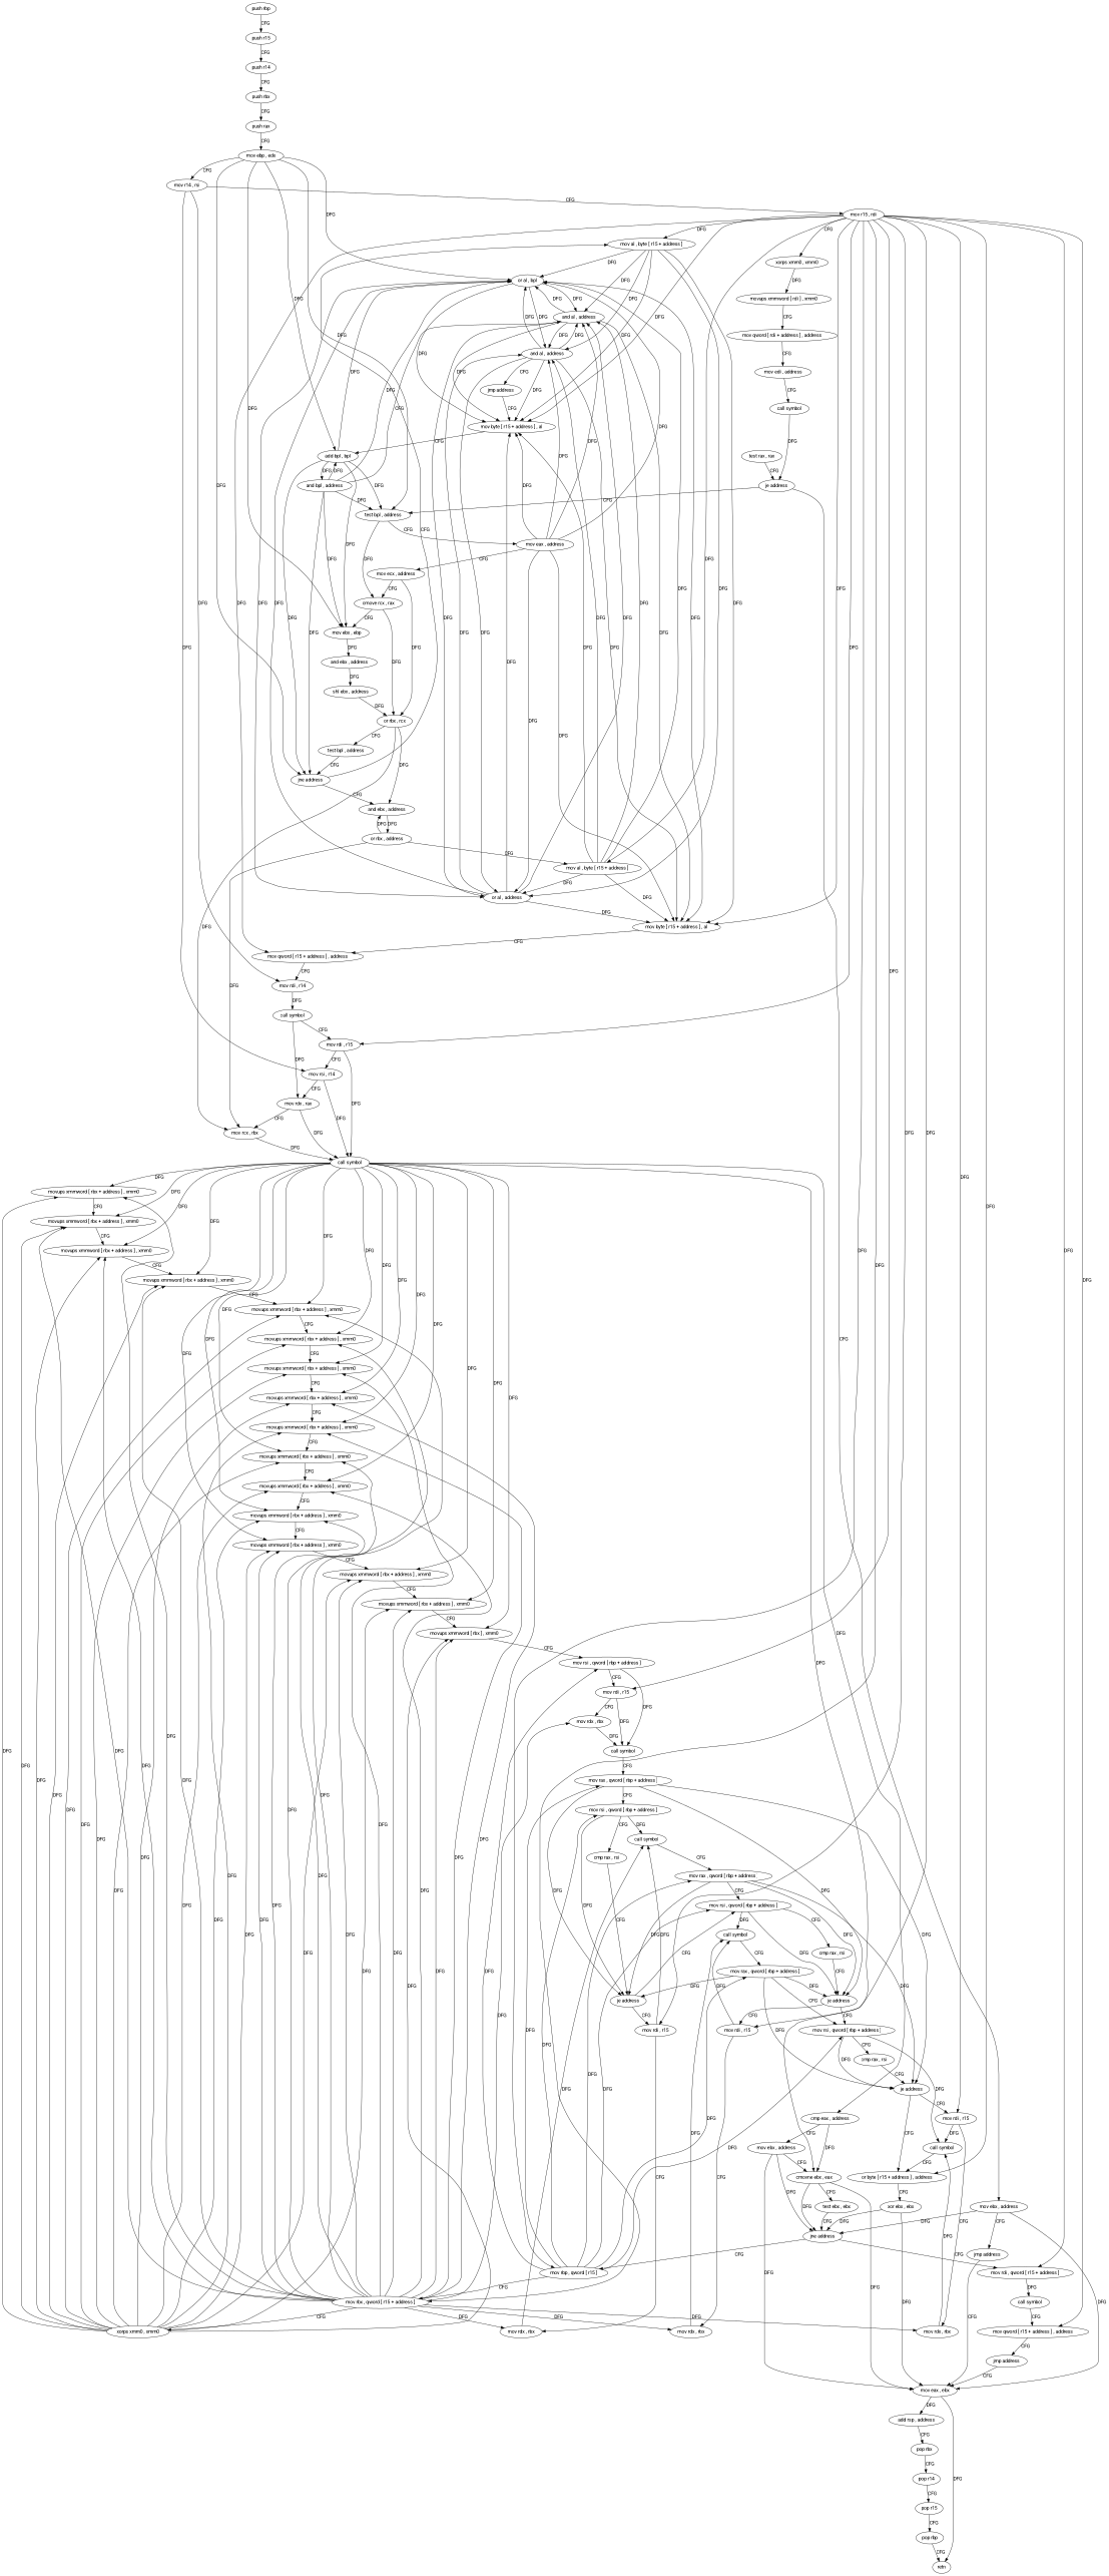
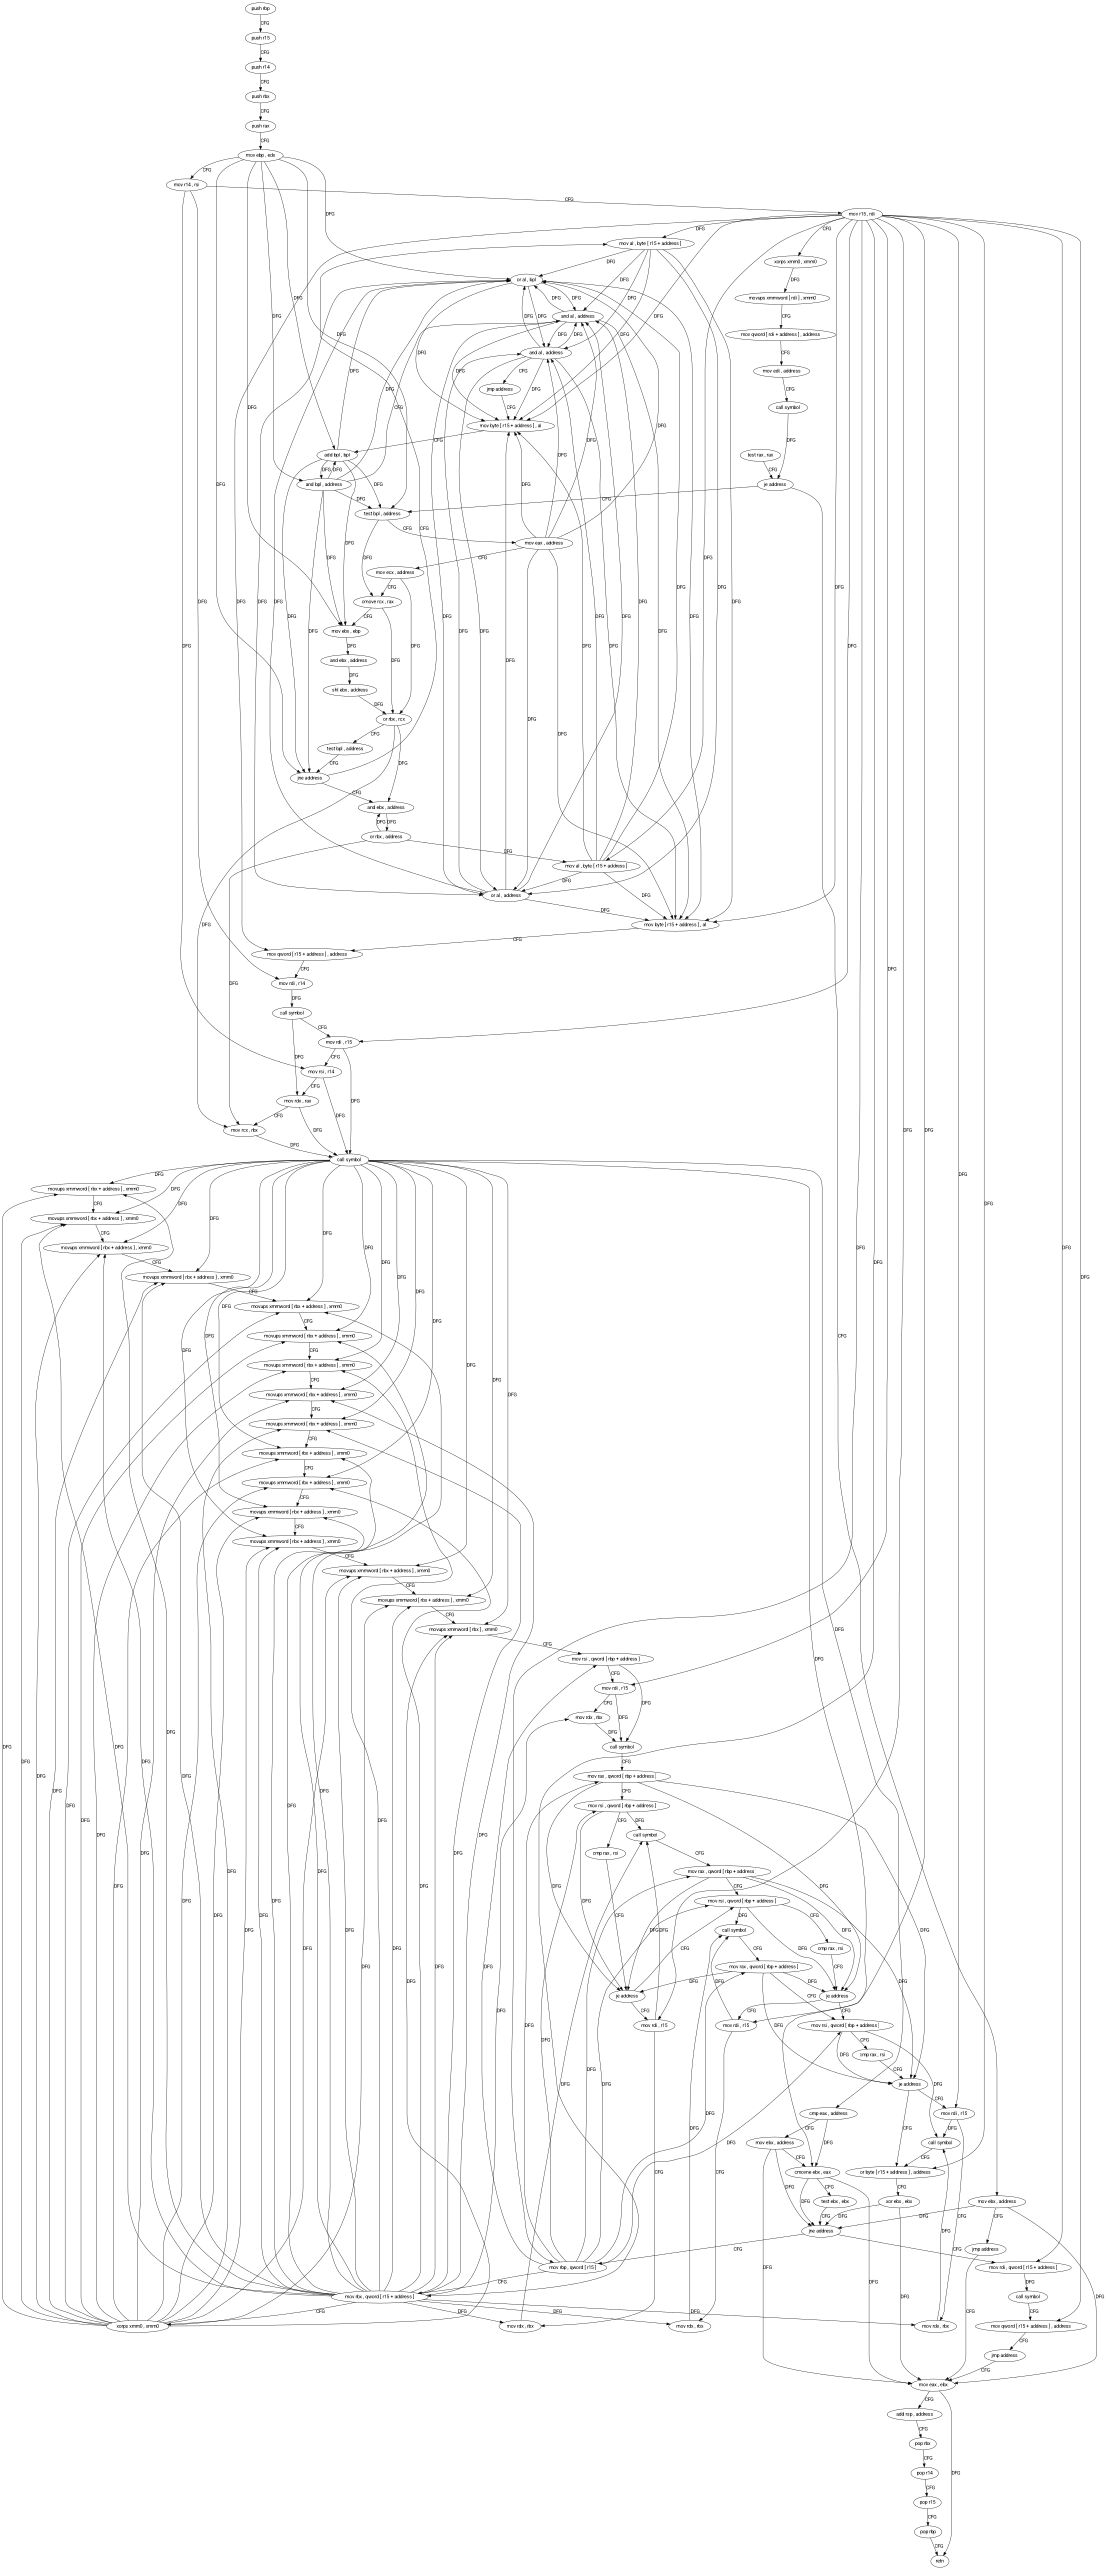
  digraph {
    fontname=Roboto
    node [fontname=Roboto]
    edge [fontname=Roboto]
    n1 [label="push rbp"]
    n2 [label="push r15"]
    n3 [label="push r14"]
    n4 [label="push rbx"]
    n5 [label="push rax"]
    n6 [label="mov ebp , edx"]
    n7 [label="mov r14 , rsi"]
    n8 [label="test bpl , address"]
    n9 [label="mov ebx , ebp"]
    n10 [label="jne address"]
    n11 [label="add bpl , bpl"]
    n12 [label="and bpl , address"]
    n13 [label="or al , bpl"]
    n14 [label="mov r15 , rdi"]
    n15 [label="mov rdi , r14"]
    n16 [label="mov rsi , r14"]
    n17 [label="mov eax , address"]
    n18 [label="cmove rcx , rax"]
    n19 [label="and ebx , address"]
    n20 [label="mov al , byte [ r15 + address ]"]
    n21 [label="and ebx , address"]
    n22 [label="and al , address"]
    n23 [label="mov byte [ r15 + address ] , al"]
    n24 [label="mov byte [ r15 + address ] , al"]
    n25 [label="or al , address"]
    n26 [label="and al , address"]
    n27 [label="xorps xmm0 , xmm0"]
    n28 [label="mov al , byte [ r15 + address ]"]
    n29 [label="mov rdi , qword [ r15 + address ]"]
    n30 [label="mov qword [ r15 + address ] , address"]
    n31 [label="mov rbp , qword [ r15 ]"]
    n32 [label="mov rbx , qword [ r15 + address ]"]
    n33 [label="mov rdi , r15"]
    n34 [label="mov rdi , r15"]
    n35 [label="mov qword [ r15 + address ] , address"]
    n36 [label="mov rdi , r15"]
    n37 [label="mov rdi , r15"]
    n38 [label="or byte [ r15 + address ] , address"]
    n39 [label="mov rdi , r15"]
    n40 [label="call symbol"]
    n41 [label="mov rdx , rax"]
    n42 [label="call symbol"]
    n43 [label="movups xmmword [ rdi ] , xmm0"]
    n44 [label="call symbol"]
    n45 [label="jmp address"]
    n46 [label="mov rsi , qword [ rbp + address ]"]
    n47 [label="mov rax , qword [ rbp + address ]"]
    n48 [label="mov rsi , qword [ rbp + address ]"]
    n49 [label="mov rsi , qword [ rbp + address ]"]
    n50 [label="mov rsi , qword [ rbp + address ]"]
    n51 [label="mov rax , qword [ rbp + address ]"]
    n52 [label="mov rax , qword [ rbp + address ]"]
    n53 [label="xorps xmm0 , xmm0"]
    n54 [label="movups xmmword [ rbx + address ] , xmm0"]
    n55 [label="movups xmmword [ rbx + address ] , xmm0"]
    n56 [label="movups xmmword [ rbx + address ] , xmm0"]
    n57 [label="movups xmmword [ rbx + address ] , xmm0"]
    n58 [label="movups xmmword [ rbx + address ] , xmm0"]
    n59 [label="movups xmmword [ rbx + address ] , xmm0"]
    n60 [label="movups xmmword [ rbx + address ] , xmm0"]
    n61 [label="movups xmmword [ rbx + address ] , xmm0"]
    n62 [label="movups xmmword [ rbx + address ] , xmm0"]
    n63 [label="movups xmmword [ rbx + address ] , xmm0"]
    n64 [label="movups xmmword [ rbx + address ] , xmm0"]
    n65 [label="movups xmmword [ rbx + address ] , xmm0"]
    n66 [label="movups xmmword [ rbx + address ] , xmm0"]
    n67 [label="movups xmmword [ rbx + address ] , xmm0"]
    n68 [label="movups xmmword [ rbx + address ] , xmm0"]
    n69 [label="movups xmmword [ rbx ] , xmm0"]
    n70 [label="mov rdx , rbx"]
    n71 [label="mov rdx , rbx"]
    n72 [label="mov rdx , rbx"]
    n73 [label="mov rdx , rbx"]
    n74 [label="call symbol"]
    n75 [label="call symbol"]
    n76 [label="call symbol"]
    n77 [label="xor ebx , ebx"]
    n78 [label="call symbol"]
    n79 [label="mov qword [ rdi + address ] , address"]
    n80 [label="mov edi , address"]
    n81 [label="call symbol"]
    n82 [label="je address"]
    n83 [label="mov ebx , address"]
    n84 [label="test rax , rax"]
    n85 [label="jmp address"]
    n86 [label="mov eax , ebx"]
    n87 [label="jne address"]
    n88 [label="add rsp , address"]
    n89 [label=retn]
    n90 [label="mov ecx , address"]
    n91 [label="or rbx , rcx"]
    n92 [label="pop rbx"]
    n93 [label="jmp address"]
    n94 [label="test bpl , address"]
    n95 [label="mov rcx , rbx"]
    n96 [label="shl ebx , address"]
    n97 [label="or rbx , address"]
    n98 [label="pop r14"]
    n99 [label="pop r15"]
    n100 [label="pop rbp"]
    n101 [label="je address"]
    n102 [label="je address"]
    n103 [label="je address"]
    n104 [label="cmp rax , rsi"]
    n105 [label="cmp rax , rsi"]
    n106 [label="cmp rax , rsi"]
    n107 [label="cmp eax , address"]
    n108 [label="cmovne ebx , eax"]
    n109 [label="mov ebx , address"]
    n110 [label="test ebx , ebx"]
    n1 -> n2 [label=CFG]
    n2 -> n3 [label=CFG]
    n3 -> n4 [label=CFG]
    n4 -> n5 [label=CFG]
    n5 -> n6 [label=CFG]
    n6 -> n7 [label=CFG]
    n6 -> n8 [label=DFG]
    n6 -> n9 [label=DFG]
    n6 -> n10 [label=DFG]
    n6 -> n11 [label=DFG]
+   n6 -> n12 [label=DFG]
    n6 -> n13 [label=DFG]
    n7 -> n14 [label=CFG]
    n7 -> n15 [label=DFG]
    n7 -> n16 [label=DFG]
    n8 -> n17 [label=CFG]
    n8 -> n18 [label=DFG]
    n9 -> n19 [label=DFG]
    n10 -> n20 [label=CFG]
    n10 -> n21 [label=CFG]
    n11 -> n8 [label=DFG]
    n11 -> n9 [label=DFG]
    n11 -> n10 [label=DFG]
    n11 -> n12 [label=DFG]
    n11 -> n13 [label=DFG]
    n12 -> n8 [label=DFG]
    n12 -> n9 [label=DFG]
    n12 -> n10 [label=DFG]
    n12 -> n11 [label=DFG]
    n12 -> n13 [label=DFG]
    n12 -> n22 [label=CFG]
    n13 -> n22 [label=DFG]
    n13 -> n23 [label=DFG]
    n13 -> n24 [label=DFG]
    n13 -> n25 [label=DFG]
    n13 -> n26 [label=DFG]
    n14 -> n20 [label=DFG]
    n14 -> n23 [label=DFG]
    n14 -> n24 [label=DFG]
    n14 -> n27 [label=CFG]
    n14 -> n28 [label=DFG]
    n14 -> n29 [label=DFG]
    n14 -> n30 [label=DFG]
    n14 -> n31 [label=DFG]
    n14 -> n32 [label=DFG]
    n14 -> n33 [label=DFG]
    n14 -> n34 [label=DFG]
    n14 -> n35 [label=DFG]
    n14 -> n36 [label=DFG]
    n14 -> n37 [label=DFG]
    n14 -> n38 [label=DFG]
    n14 -> n39 [label=DFG]
    n15 -> n40 [label=DFG]
    n16 -> n41 [label=CFG]
    n16 -> n42 [label=DFG]
    n17 -> n13 [label=DFG]
    n17 -> n22 [label=DFG]
    n17 -> n23 [label=DFG]
    n17 -> n24 [label=DFG]
    n17 -> n25 [label=DFG]
    n17 -> n26 [label=DFG]
    n17 -> n90 [label=CFG]
    n18 -> n9 [label=CFG]
    n18 -> n91 [label=DFG]
    n19 -> n96 [label=DFG]
    n20 -> n13 [label=DFG]
    n20 -> n22 [label=DFG]
    n20 -> n23 [label=DFG]
    n20 -> n24 [label=DFG]
    n20 -> n25 [label=DFG]
    n20 -> n26 [label=DFG]
    n21 -> n97 [label=DFG]
    n22 -> n13 [label=DFG]
    n22 -> n23 [label=DFG]
    n22 -> n24 [label=DFG]
    n22 -> n25 [label=DFG]
    n22 -> n26 [label=DFG]
    n23 -> n11 [label=CFG]
    n24 -> n35 [label=CFG]
    n25 -> n13 [label=DFG]
    n25 -> n22 [label=DFG]
    n25 -> n23 [label=DFG]
    n25 -> n24 [label=DFG]
    n25 -> n26 [label=DFG]
    n26 -> n13 [label=DFG]
    n26 -> n22 [label=DFG]
    n26 -> n23 [label=DFG]
    n26 -> n24 [label=DFG]
    n26 -> n25 [label=DFG]
    n26 -> n93 [label=CFG]
    n27 -> n43 [label=DFG]
    n28 -> n13 [label=DFG]
    n28 -> n22 [label=DFG]
    n28 -> n23 [label=DFG]
    n28 -> n24 [label=DFG]
    n28 -> n25 [label=DFG]
    n28 -> n26 [label=DFG]
    n29 -> n44 [label=DFG]
    n30 -> n45 [label=CFG]
    n31 -> n32 [label=CFG]
    n31 -> n46 [label=DFG]
    n31 -> n47 [label=DFG]
    n31 -> n48 [label=DFG]
    n31 -> n49 [label=DFG]
    n31 -> n50 [label=DFG]
    n31 -> n51 [label=DFG]
    n31 -> n52 [label=DFG]
    n32 -> n53 [label=CFG]
    n32 -> n54 [label=DFG]
    n32 -> n55 [label=DFG]
    n32 -> n56 [label=DFG]
    n32 -> n57 [label=DFG]
    n32 -> n58 [label=DFG]
    n32 -> n59 [label=DFG]
    n32 -> n60 [label=DFG]
    n32 -> n61 [label=DFG]
    n32 -> n62 [label=DFG]
    n32 -> n63 [label=DFG]
    n32 -> n64 [label=DFG]
    n32 -> n65 [label=DFG]
    n32 -> n66 [label=DFG]
    n32 -> n67 [label=DFG]
    n32 -> n68 [label=DFG]
    n32 -> n69 [label=DFG]
    n32 -> n70 [label=DFG]
    n32 -> n71 [label=DFG]
    n32 -> n72 [label=DFG]
    n32 -> n73 [label=DFG]
    n33 -> n70 [label=CFG]
    n33 -> n74 [label=DFG]
    n34 -> n71 [label=CFG]
    n34 -> n75 [label=DFG]
    n35 -> n15 [label=CFG]
    n36 -> n16 [label=CFG]
    n36 -> n42 [label=DFG]
    n37 -> n72 [label=CFG]
    n37 -> n76 [label=DFG]
    n38 -> n77 [label=CFG]
    n39 -> n73 [label=CFG]
    n39 -> n78 [label=DFG]
    n40 -> n36 [label=CFG]
    n40 -> n41 [label=DFG]
    n41 -> n42 [label=DFG]
    n41 -> n95 [label=CFG]
    n42 -> n54 [label=DFG]
    n42 -> n55 [label=DFG]
    n42 -> n56 [label=DFG]
    n42 -> n57 [label=DFG]
    n42 -> n58 [label=DFG]
    n42 -> n59 [label=DFG]
    n42 -> n60 [label=DFG]
    n42 -> n61 [label=DFG]
    n42 -> n62 [label=DFG]
    n42 -> n63 [label=DFG]
    n42 -> n64 [label=DFG]
    n42 -> n65 [label=DFG]
    n42 -> n66 [label=DFG]
    n42 -> n67 [label=DFG]
    n42 -> n68 [label=DFG]
    n42 -> n69 [label=DFG]
    n42 -> n107 [label=DFG]
    n42 -> n108 [label=DFG]
    n43 -> n79 [label=CFG]
    n44 -> n30 [label=CFG]
    n45 -> n86 [label=CFG]
    n46 -> n33 [label=CFG]
    n46 -> n74 [label=DFG]
    n47 -> n48 [label=CFG]
    n47 -> n101 [label=DFG]
    n47 -> n102 [label=DFG]
    n47 -> n103 [label=DFG]
    n48 -> n75 [label=DFG]
    n48 -> n101 [label=DFG]
    n48 -> n104 [label=CFG]
    n49 -> n76 [label=DFG]
    n49 -> n102 [label=DFG]
    n49 -> n105 [label=CFG]
    n50 -> n78 [label=DFG]
    n50 -> n103 [label=DFG]
    n50 -> n106 [label=CFG]
    n51 -> n49 [label=CFG]
    n51 -> n101 [label=DFG]
    n51 -> n102 [label=DFG]
    n51 -> n103 [label=DFG]
    n52 -> n50 [label=CFG]
    n52 -> n101 [label=DFG]
    n52 -> n102 [label=DFG]
    n52 -> n103 [label=DFG]
    n53 -> n54 [label=DFG]
    n53 -> n55 [label=DFG]
    n53 -> n56 [label=DFG]
    n53 -> n57 [label=DFG]
    n53 -> n58 [label=DFG]
    n53 -> n59 [label=DFG]
    n53 -> n60 [label=DFG]
    n53 -> n61 [label=DFG]
    n53 -> n62 [label=DFG]
    n53 -> n63 [label=DFG]
    n53 -> n64 [label=DFG]
    n53 -> n65 [label=DFG]
    n53 -> n66 [label=DFG]
    n53 -> n67 [label=DFG]
    n53 -> n68 [label=DFG]
    n53 -> n69 [label=DFG]
    n54 -> n55 [label=CFG]
    n55 -> n56 [label=CFG]
    n56 -> n57 [label=CFG]
    n57 -> n58 [label=CFG]
    n58 -> n59 [label=CFG]
    n59 -> n60 [label=CFG]
    n60 -> n61 [label=CFG]
    n61 -> n62 [label=CFG]
    n62 -> n63 [label=CFG]
    n63 -> n64 [label=CFG]
    n64 -> n65 [label=CFG]
    n65 -> n66 [label=CFG]
    n66 -> n67 [label=CFG]
    n67 -> n68 [label=CFG]
    n68 -> n69 [label=CFG]
    n69 -> n46 [label=CFG]
    n70 -> n74 [label=DFG]
    n71 -> n75 [label=DFG]
    n72 -> n76 [label=DFG]
    n73 -> n78 [label=DFG]
    n74 -> n47 [label=CFG]
    n75 -> n51 [label=CFG]
    n76 -> n52 [label=CFG]
    n77 -> n86 [label=DFG]
    n77 -> n87 [label=DFG]
    n78 -> n38 [label=CFG]
    n79 -> n80 [label=CFG]
    n80 -> n81 [label=CFG]
    n81 -> n82 [label=DFG]
    n82 -> n8 [label=CFG]
    n82 -> n83 [label=CFG]
    n83 -> n85 [label=CFG]
    n83 -> n86 [label=DFG]
    n83 -> n87 [label=DFG]
    n84 -> n82 [label=CFG]
    n85 -> n86 [label=CFG]
-   n86 -> n88 [label=DFG]
+   n86 -> n88 [label=CFG]
    n86 -> n89 [label=DFG]
    n87 -> n29 [label=CFG]
    n87 -> n31 [label=CFG]
    n88 -> n92 [label=CFG]
    n90 -> n18 [label=CFG]
    n90 -> n91 [label=DFG]
    n91 -> n21 [label=DFG]
    n91 -> n94 [label=CFG]
    n91 -> n95 [label=DFG]
    n92 -> n98 [label=CFG]
    n93 -> n23 [label=CFG]
    n94 -> n10 [label=CFG]
    n95 -> n42 [label=DFG]
    n96 -> n91 [label=DFG]
    n97 -> n21 [label=DFG]
    n97 -> n28 [label=CFG]
    n97 -> n95 [label=DFG]
    n98 -> n99 [label=CFG]
    n99 -> n100 [label=CFG]
    n100 -> n89 [label=CFG]
    n101 -> n34 [label=CFG]
    n101 -> n49 [label=CFG]
    n102 -> n37 [label=CFG]
    n102 -> n50 [label=CFG]
    n103 -> n38 [label=CFG]
    n103 -> n39 [label=CFG]
    n104 -> n101 [label=CFG]
    n105 -> n102 [label=CFG]
    n106 -> n103 [label=CFG]
    n107 -> n108 [label=DFG]
    n107 -> n109 [label=CFG]
    n108 -> n86 [label=DFG]
    n108 -> n87 [label=DFG]
    n108 -> n110 [label=CFG]
    n109 -> n86 [label=DFG]
    n109 -> n87 [label=DFG]
    n109 -> n108 [label=CFG]
    n110 -> n87 [label=CFG]
  }
